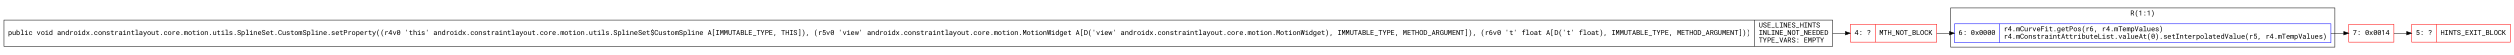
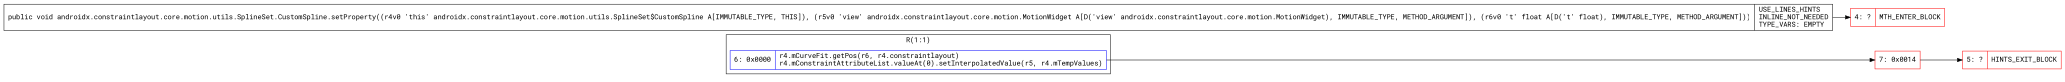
  digraph {
    fontname="Roboto Mono"
    rankdir=LR
    node [color=red fontname="Roboto Mono" shape=record]
    edge [fontname="Roboto Mono"]
-   n1 [color=blue label="{6\:\ 0x0000|r4.mCurveFit.getPos(r6, r4.mTempValues)\lr4.mConstraintAttributeList.valueAt(0).setInterpolatedValue(r5, r4.mTempValues)\l}"]
+   n1 [color=blue label="{6\:\ 0x0000|r4.mCurveFit.getPos(r6, r4.constraintlayout)\lr4.mConstraintAttributeList.valueAt(0).setInterpolatedValue(r5, r4.mTempValues)\l}"]
    n2 [label="{7\:\ 0x0014}"]
    n3 [label="{5\:\ ?|HINTS_EXIT_BLOCK\l}"]
-   n4 [label="{4\:\ ?|MTH_NOT_BLOCK\l}"]
+   n4 [label="{4\:\ ?|MTH_ENTER_BLOCK\l}"]
    n5 [label="{public void androidx.constraintlayout.core.motion.utils.SplineSet.CustomSpline.setProperty((r4v0 'this' androidx.constraintlayout.core.motion.utils.SplineSet$CustomSpline A[IMMUTABLE_TYPE, THIS]), (r5v0 'view' androidx.constraintlayout.core.motion.MotionWidget A[D('view' androidx.constraintlayout.core.motion.MotionWidget), IMMUTABLE_TYPE, METHOD_ARGUMENT]), (r6v0 't' float A[D('t' float), IMMUTABLE_TYPE, METHOD_ARGUMENT]))  | USE_LINES_HINTS\lINLINE_NOT_NEEDED\lTYPE_VARS: EMPTY\l}" color=""]
    subgraph cluster_1 {
      label="R(1:1)"
      n1
    }
    n1 -> n2
    n2 -> n3
-   n4 -> n1
    n5 -> n4
  }
